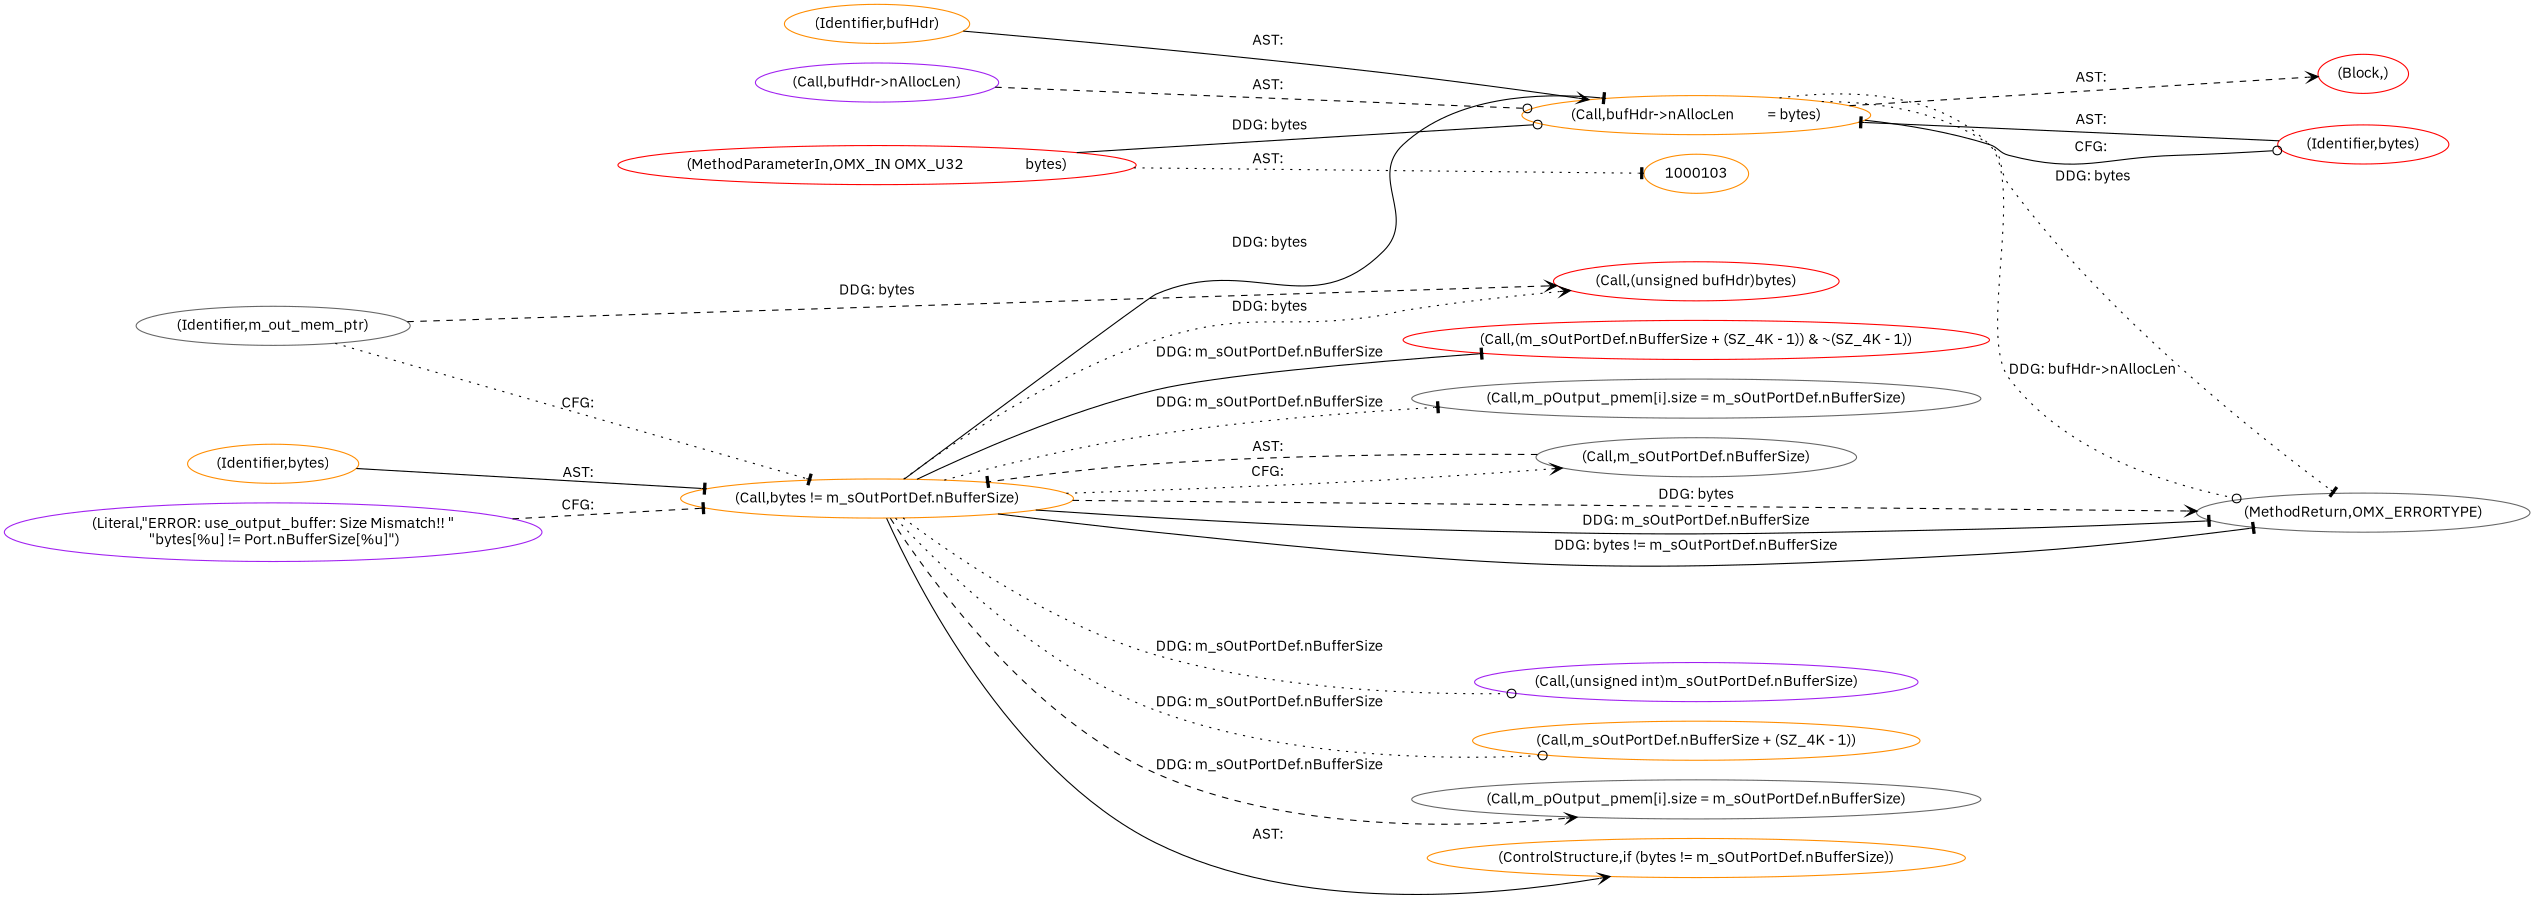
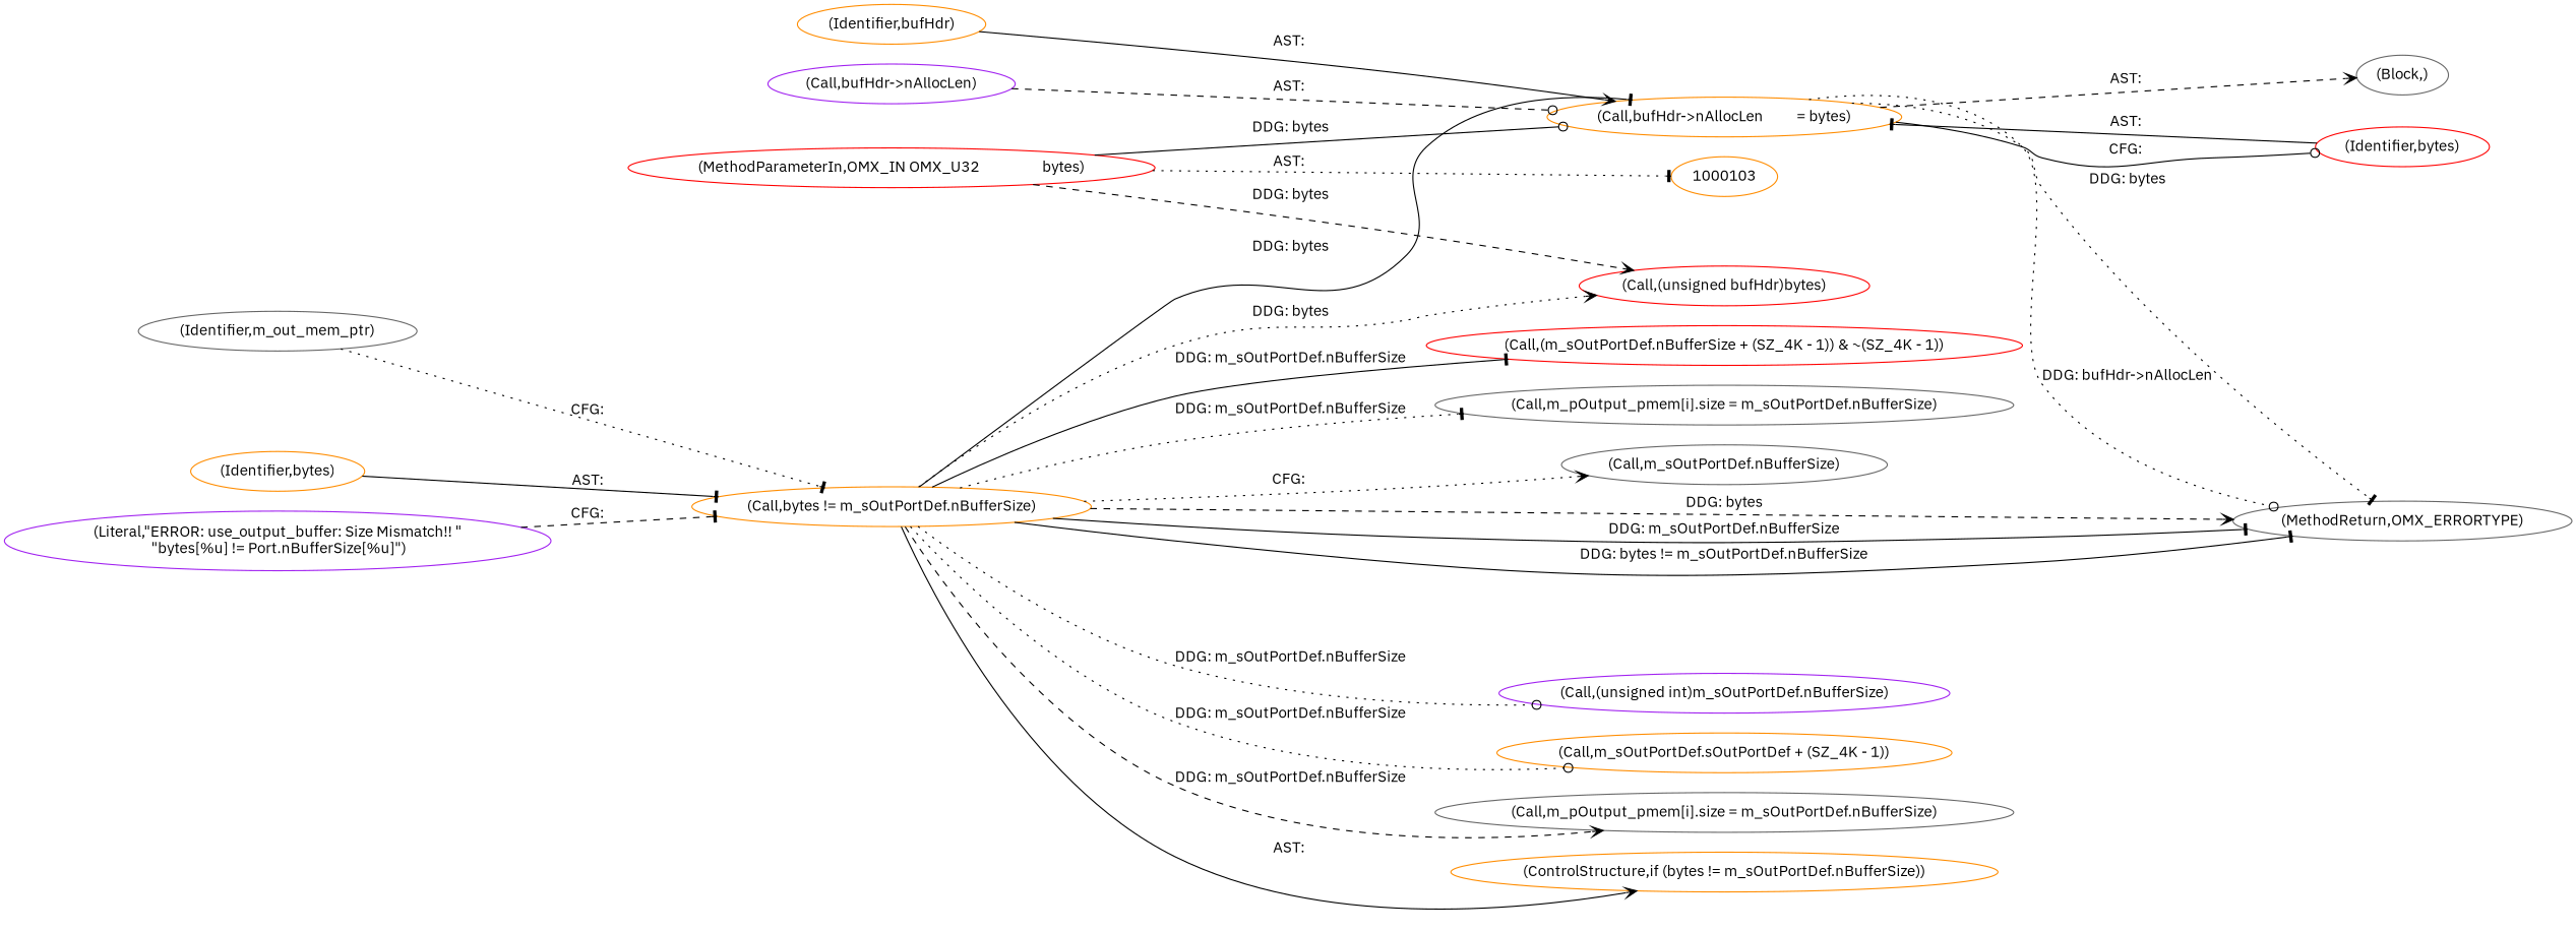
  digraph {
    fontname="IBM Plex Sans"
    rankdir=LR
    node [color=darkorange fontname="IBM Plex Sans"]
    edge [arrowhead=tee fontname="IBM Plex Sans" style=solid]
    n1 [label="(Call,bufHdr->nAllocLen          = bytes)"]
    n2 [color=gray40 label="(MethodReturn,OMX_ERRORTYPE)"]
-   n3 [color=red label="(Block,)"]
+   n3 [color=gray40 label="(Block,)"]
    n4 [color=red label="(Identifier,bytes)"]
    n5 [label="(Call,bytes != m_sOutPortDef.nBufferSize)"]
    n6 [color=purple label="(Call,(unsigned int)m_sOutPortDef.nBufferSize)"]
-   n7 [label="(Call,m_sOutPortDef.nBufferSize + (SZ_4K - 1))"]
+   n7 [label="(Call,m_sOutPortDef.sOutPortDef + (SZ_4K - 1))"]
    n8 [color=gray40 label="(Call,m_pOutput_pmem[i].size = m_sOutPortDef.nBufferSize)"]
    n9 [color=red label="(Call,(unsigned bufHdr)bytes)"]
    n10 [color=gray40 label="(Call,m_sOutPortDef.nBufferSize)"]
    n11 [label="(ControlStructure,if (bytes != m_sOutPortDef.nBufferSize))"]
    n12 [color=red label="(Call,(m_sOutPortDef.nBufferSize + (SZ_4K - 1)) & ~(SZ_4K - 1))"]
    n13 [color=gray40 label="(Call,m_pOutput_pmem[i].size = m_sOutPortDef.nBufferSize)"]
    n14 [color=red label="(MethodParameterIn,OMX_IN OMX_U32                   bytes)"]
    1000103
    n16 [color=gray40 label="(Identifier,m_out_mem_ptr)"]
    n17 [color=purple label="(Call,bufHdr->nAllocLen)"]
    n18 [color=purple label="(Literal,\"ERROR: use_output_buffer: Size Mismatch!! \"\n \"bytes[%u] != Port.nBufferSize[%u]\")"]
    n19 [label="(Identifier,bufHdr)"]
    n20 [label="(Identifier,bytes)"]
    n1 -> n2 [label="DDG: bytes" style=dotted]
    n1 -> n2 [arrowhead=odot label="DDG: bufHdr->nAllocLen" style=dotted]
    n1 -> n3 [arrowhead=vee label="AST: " style=dashed]
    n1 -> n4 [arrowhead=odot label="CFG: "]
    n4 -> n1 [label="AST: "]
    n5 -> n1 [label="DDG: bytes"]
    n5 -> n2 [arrowhead=vee label="DDG: bytes" style=dashed]
    n5 -> n2 [label="DDG: m_sOutPortDef.nBufferSize"]
    n5 -> n2 [label="DDG: bytes != m_sOutPortDef.nBufferSize"]
    n5 -> n6 [arrowhead=odot label="DDG: m_sOutPortDef.nBufferSize" style=dotted]
    n5 -> n7 [arrowhead=odot label="DDG: m_sOutPortDef.nBufferSize" style=dotted]
    n5 -> n8 [arrowhead=vee label="DDG: m_sOutPortDef.nBufferSize" style=dashed]
    n5 -> n9 [arrowhead=vee label="DDG: bytes" style=dotted]
    n5 -> n10 [arrowhead=vee label="CFG: " style=dotted]
    n5 -> n11 [arrowhead=vee label="AST: "]
    n5 -> n12 [label="DDG: m_sOutPortDef.nBufferSize"]
    n5 -> n13 [label="DDG: m_sOutPortDef.nBufferSize" style=dotted]
-   n10 -> n5 [label="AST: " style=dashed]
    n14 -> n1 [arrowhead=odot label="DDG: bytes"]
-   n16 -> n9 [arrowhead=vee label="DDG: bytes" style=dashed]
+   n14 -> n9 [arrowhead=vee label="DDG: bytes" style=dashed]
    n14 -> 1000103 [label="AST: " style=dotted]
    n16 -> n5 [label="CFG: " style=dotted]
    n17 -> n1 [arrowhead=odot label="AST: " style=dashed]
    n18 -> n5 [label="CFG: " style=dashed]
    n19 -> n1 [arrowhead=vee label="AST: "]
    n20 -> n5 [label="AST: "]
  }
